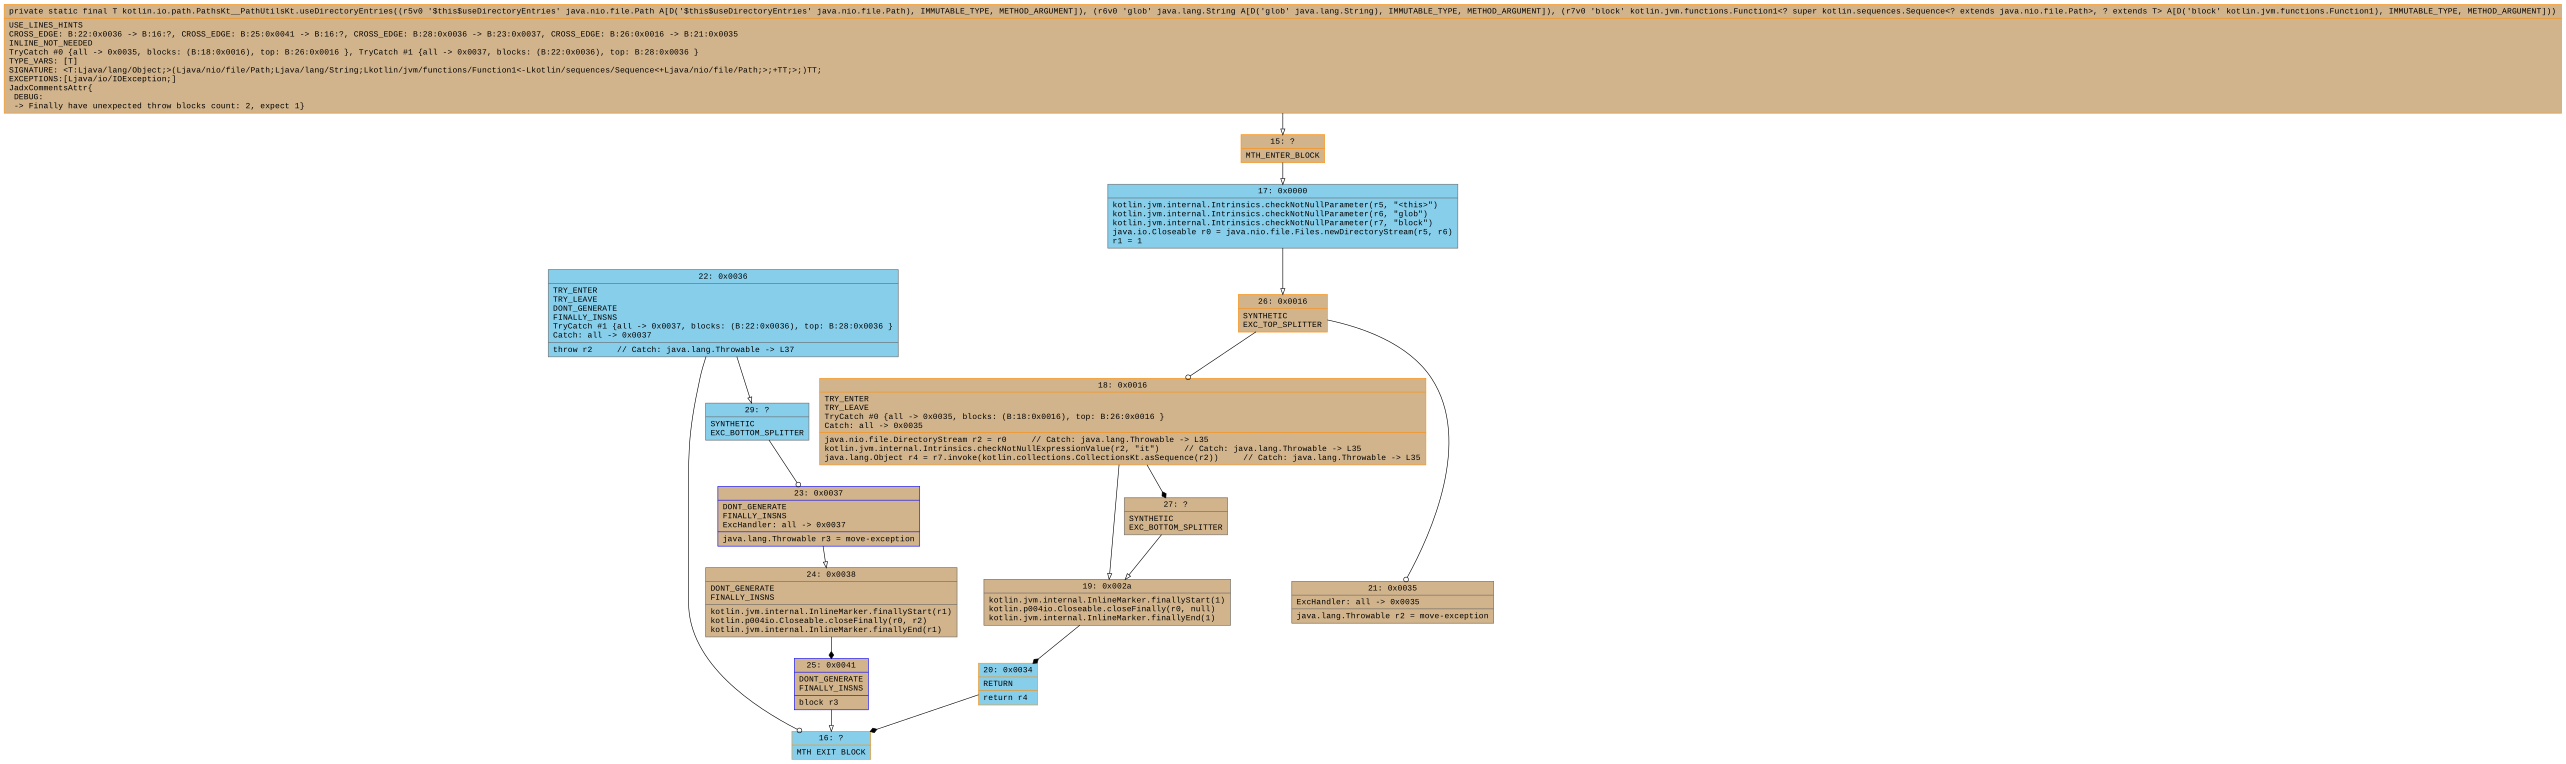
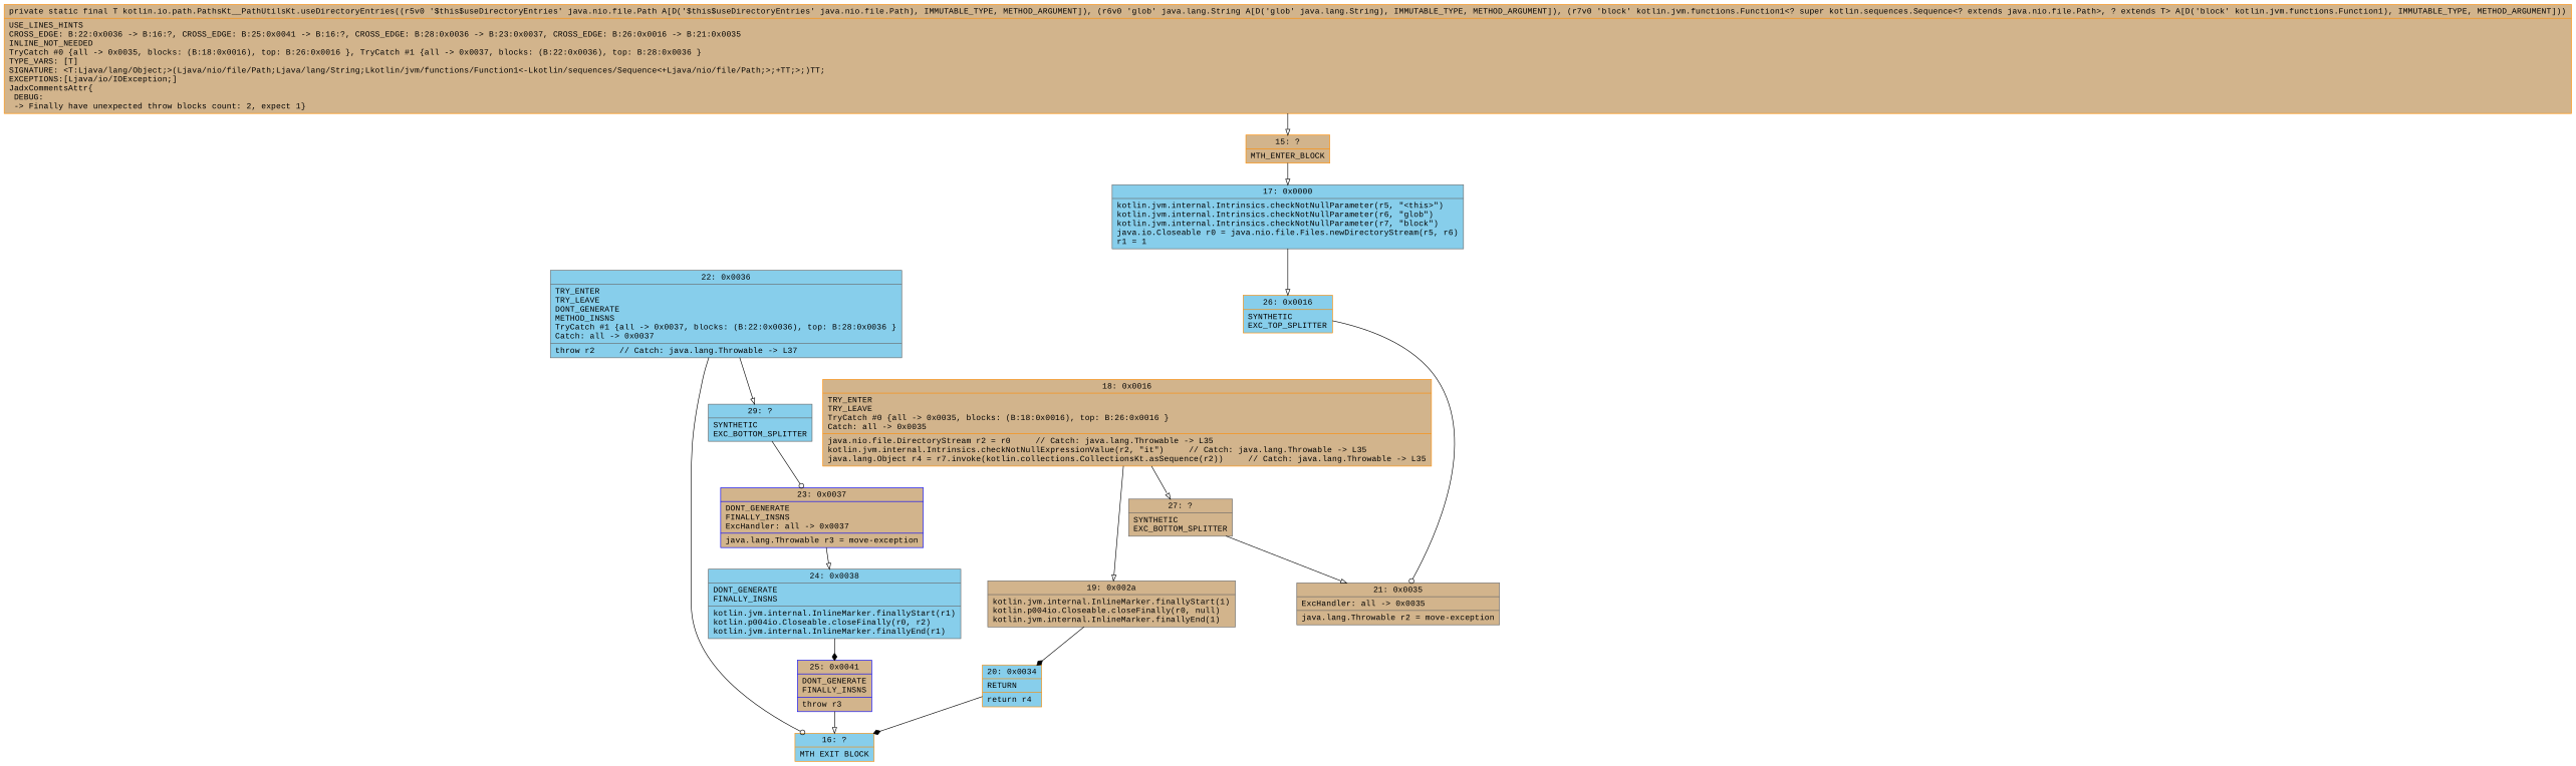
  digraph {
    fontname="Liberation Mono"
    node [color=gray40 fillcolor=tan fontname="Liberation Mono" shape=record style=filled]
    edge [arrowhead=onormal fontname="Liberation Mono"]
    n1 [color=darkorange label="{15\:\ ?|MTH_ENTER_BLOCK\l}"]
    n2 [fillcolor=skyblue label="{17\:\ 0x0000|kotlin.jvm.internal.Intrinsics.checkNotNullParameter(r5, \"\<this\>\")\lkotlin.jvm.internal.Intrinsics.checkNotNullParameter(r6, \"glob\")\lkotlin.jvm.internal.Intrinsics.checkNotNullParameter(r7, \"block\")\ljava.io.Closeable r0 = java.nio.file.Files.newDirectoryStream(r5, r6)\lr1 = 1\l}"]
-   n3 [color=darkorange label="{26\:\ 0x0016|SYNTHETIC\lEXC_TOP_SPLITTER\l}"]
+   n3 [color=darkorange fillcolor=skyblue label="{26\:\ 0x0016|SYNTHETIC\lEXC_TOP_SPLITTER\l}"]
    n4 [color=darkorange label="{18\:\ 0x0016|TRY_ENTER\lTRY_LEAVE\lTryCatch #0 \{all \-\> 0x0035, blocks: (B:18:0x0016), top: B:26:0x0016 \}\lCatch: all \-\> 0x0035\l|java.nio.file.DirectoryStream r2 = r0     \/\/ Catch: java.lang.Throwable \-\> L35\lkotlin.jvm.internal.Intrinsics.checkNotNullExpressionValue(r2, \"it\")     \/\/ Catch: java.lang.Throwable \-\> L35\ljava.lang.Object r4 = r7.invoke(kotlin.collections.CollectionsKt.asSequence(r2))     \/\/ Catch: java.lang.Throwable \-\> L35\l}"]
    n5 [label="{21\:\ 0x0035|ExcHandler: all \-\> 0x0035\l|java.lang.Throwable r2 = move\-exception\l}"]
    n6 [label="{19\:\ 0x002a|kotlin.jvm.internal.InlineMarker.finallyStart(1)\lkotlin.p004io.Closeable.closeFinally(r0, null)\lkotlin.jvm.internal.InlineMarker.finallyEnd(1)\l}"]
    n7 [label="{27\:\ ?|SYNTHETIC\lEXC_BOTTOM_SPLITTER\l}"]
    n8 [color=darkorange fillcolor=skyblue label="{20\:\ 0x0034|RETURN\l|return r4\l}"]
    n9 [color=darkorange fillcolor=skyblue label="{16\:\ ?|MTH_EXIT_BLOCK\l}"]
-   n10 [fillcolor=skyblue label="{22\:\ 0x0036|TRY_ENTER\lTRY_LEAVE\lDONT_GENERATE\lFINALLY_INSNS\lTryCatch #1 \{all \-\> 0x0037, blocks: (B:22:0x0036), top: B:28:0x0036 \}\lCatch: all \-\> 0x0037\l|throw r2     \/\/ Catch: java.lang.Throwable \-\> L37\l}"]
+   n10 [fillcolor=skyblue label="{22\:\ 0x0036|TRY_ENTER\lTRY_LEAVE\lDONT_GENERATE\lMETHOD_INSNS\lTryCatch #1 \{all \-\> 0x0037, blocks: (B:22:0x0036), top: B:28:0x0036 \}\lCatch: all \-\> 0x0037\l|throw r2     \/\/ Catch: java.lang.Throwable \-\> L37\l}"]
    n11 [fillcolor=skyblue label="{29\:\ ?|SYNTHETIC\lEXC_BOTTOM_SPLITTER\l}"]
    n12 [color=blue label="{23\:\ 0x0037|DONT_GENERATE\lFINALLY_INSNS\lExcHandler: all \-\> 0x0037\l|java.lang.Throwable r3 = move\-exception\l}"]
-   n13 [label="{24\:\ 0x0038|DONT_GENERATE\lFINALLY_INSNS\l|kotlin.jvm.internal.InlineMarker.finallyStart(r1)\lkotlin.p004io.Closeable.closeFinally(r0, r2)\lkotlin.jvm.internal.InlineMarker.finallyEnd(r1)\l}"]
-   n14 [color=blue label="{25\:\ 0x0041|DONT_GENERATE\lFINALLY_INSNS\l|block r3\l}"]
+   n13 [fillcolor=skyblue label="{24\:\ 0x0038|DONT_GENERATE\lFINALLY_INSNS\l|kotlin.jvm.internal.InlineMarker.finallyStart(r1)\lkotlin.p004io.Closeable.closeFinally(r0, r2)\lkotlin.jvm.internal.InlineMarker.finallyEnd(r1)\l}"]
+   n14 [color=blue label="{25\:\ 0x0041|DONT_GENERATE\lFINALLY_INSNS\l|throw r3\l}"]
    n15 [color=darkorange label="{private static final T kotlin.io.path.PathsKt__PathUtilsKt.useDirectoryEntries((r5v0 '$this$useDirectoryEntries' java.nio.file.Path A[D('$this$useDirectoryEntries' java.nio.file.Path), IMMUTABLE_TYPE, METHOD_ARGUMENT]), (r6v0 'glob' java.lang.String A[D('glob' java.lang.String), IMMUTABLE_TYPE, METHOD_ARGUMENT]), (r7v0 'block' kotlin.jvm.functions.Function1\<? super kotlin.sequences.Sequence\<? extends java.nio.file.Path\>, ? extends T\> A[D('block' kotlin.jvm.functions.Function1), IMMUTABLE_TYPE, METHOD_ARGUMENT]))  | USE_LINES_HINTS\lCROSS_EDGE: B:22:0x0036 \-\> B:16:?, CROSS_EDGE: B:25:0x0041 \-\> B:16:?, CROSS_EDGE: B:28:0x0036 \-\> B:23:0x0037, CROSS_EDGE: B:26:0x0016 \-\> B:21:0x0035\lINLINE_NOT_NEEDED\lTryCatch #0 \{all \-\> 0x0035, blocks: (B:18:0x0016), top: B:26:0x0016 \}, TryCatch #1 \{all \-\> 0x0037, blocks: (B:22:0x0036), top: B:28:0x0036 \}\lTYPE_VARS: [T]\lSIGNATURE: \<T:Ljava\/lang\/Object;\>(Ljava\/nio\/file\/Path;Ljava\/lang\/String;Lkotlin\/jvm\/functions\/Function1\<\-Lkotlin\/sequences\/Sequence\<+Ljava\/nio\/file\/Path;\>;+TT;\>;)TT;\lEXCEPTIONS:[Ljava\/io\/IOException;]\lJadxCommentsAttr\{\l DEBUG: \l \-\> Finally have unexpected throw blocks count: 2, expect 1\}\l}"]
    n1 -> n2
    n2 -> n3
-   n3 -> n4 [arrowhead=odot]
    n3 -> n5 [arrowhead=odot]
    n4 -> n6
-   n4 -> n7 [arrowhead=diamond]
+   n4 -> n7
    n6 -> n8 [arrowhead=diamond]
-   n7 -> n6
+   n7 -> n5
    n8 -> n9 [arrowhead=diamond]
    n10 -> n9 [arrowhead=odot]
    n10 -> n11
    n11 -> n12 [arrowhead=odot]
    n12 -> n13
    n13 -> n14 [arrowhead=diamond]
    n14 -> n9
    n15 -> n1
  }
